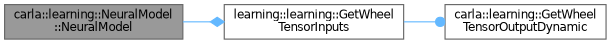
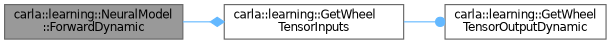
  digraph {
    rankdir=LR
    node [color=grey40 fillcolor=white fontname=Helvetica fontsize=10 shape=box style=filled]
    edge [color=steelblue1 fontname=Helvetica fontsize=10 labelfontname=Helvetica labelfontsize=10 style=solid]
-   n1 [color=gray40 fillcolor=grey60 fontcolor=black height=0.2 label="carla::learning::NeuralModel\l::NeuralModel" width=0.4]
-   n2 [height=0.2 label="learning::learning::GetWheel\lTensorInputs" width=0.4]
+   n1 [color=gray40 fillcolor=grey60 fontcolor=black height=0.2 label="carla::learning::NeuralModel\l::ForwardDynamic" width=0.4]
+   n2 [height=0.2 label="carla::learning::GetWheel\lTensorInputs" width=0.4]
    n3 [height=0.2 label="carla::learning::GetWheel\lTensorOutputDynamic" width=0.4]
    n1 -> n2 [arrowhead=diamond]
    n2 -> n3 [arrowhead=dot]
  }
